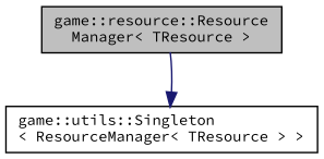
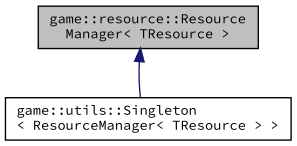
  digraph {
    fontname="Source Code Pro"
    node [color=black fontname="Source Code Pro" fontsize=10 shape=record style=filled]
    n1 [fillcolor=grey75 fontcolor=black height=0.2 label="game::resource::Resource\lManager\< TResource \>" width=0.4]
    n2 [fillcolor=white height=0.2 label="game::utils::Singleton\l\< ResourceManager\< TResource \> \>" width=0.4]
-   n2 -> n1 [color=midnightblue dir=back fontname="Source Code Pro" fontsize=10 labelfontname=Helvetica labelfontsize=10 style=solid]
+   n1 -> n2 [color=midnightblue dir=back fontname="Source Code Pro" fontsize=10 labelfontname=Helvetica labelfontsize=10 style=solid]
  }
